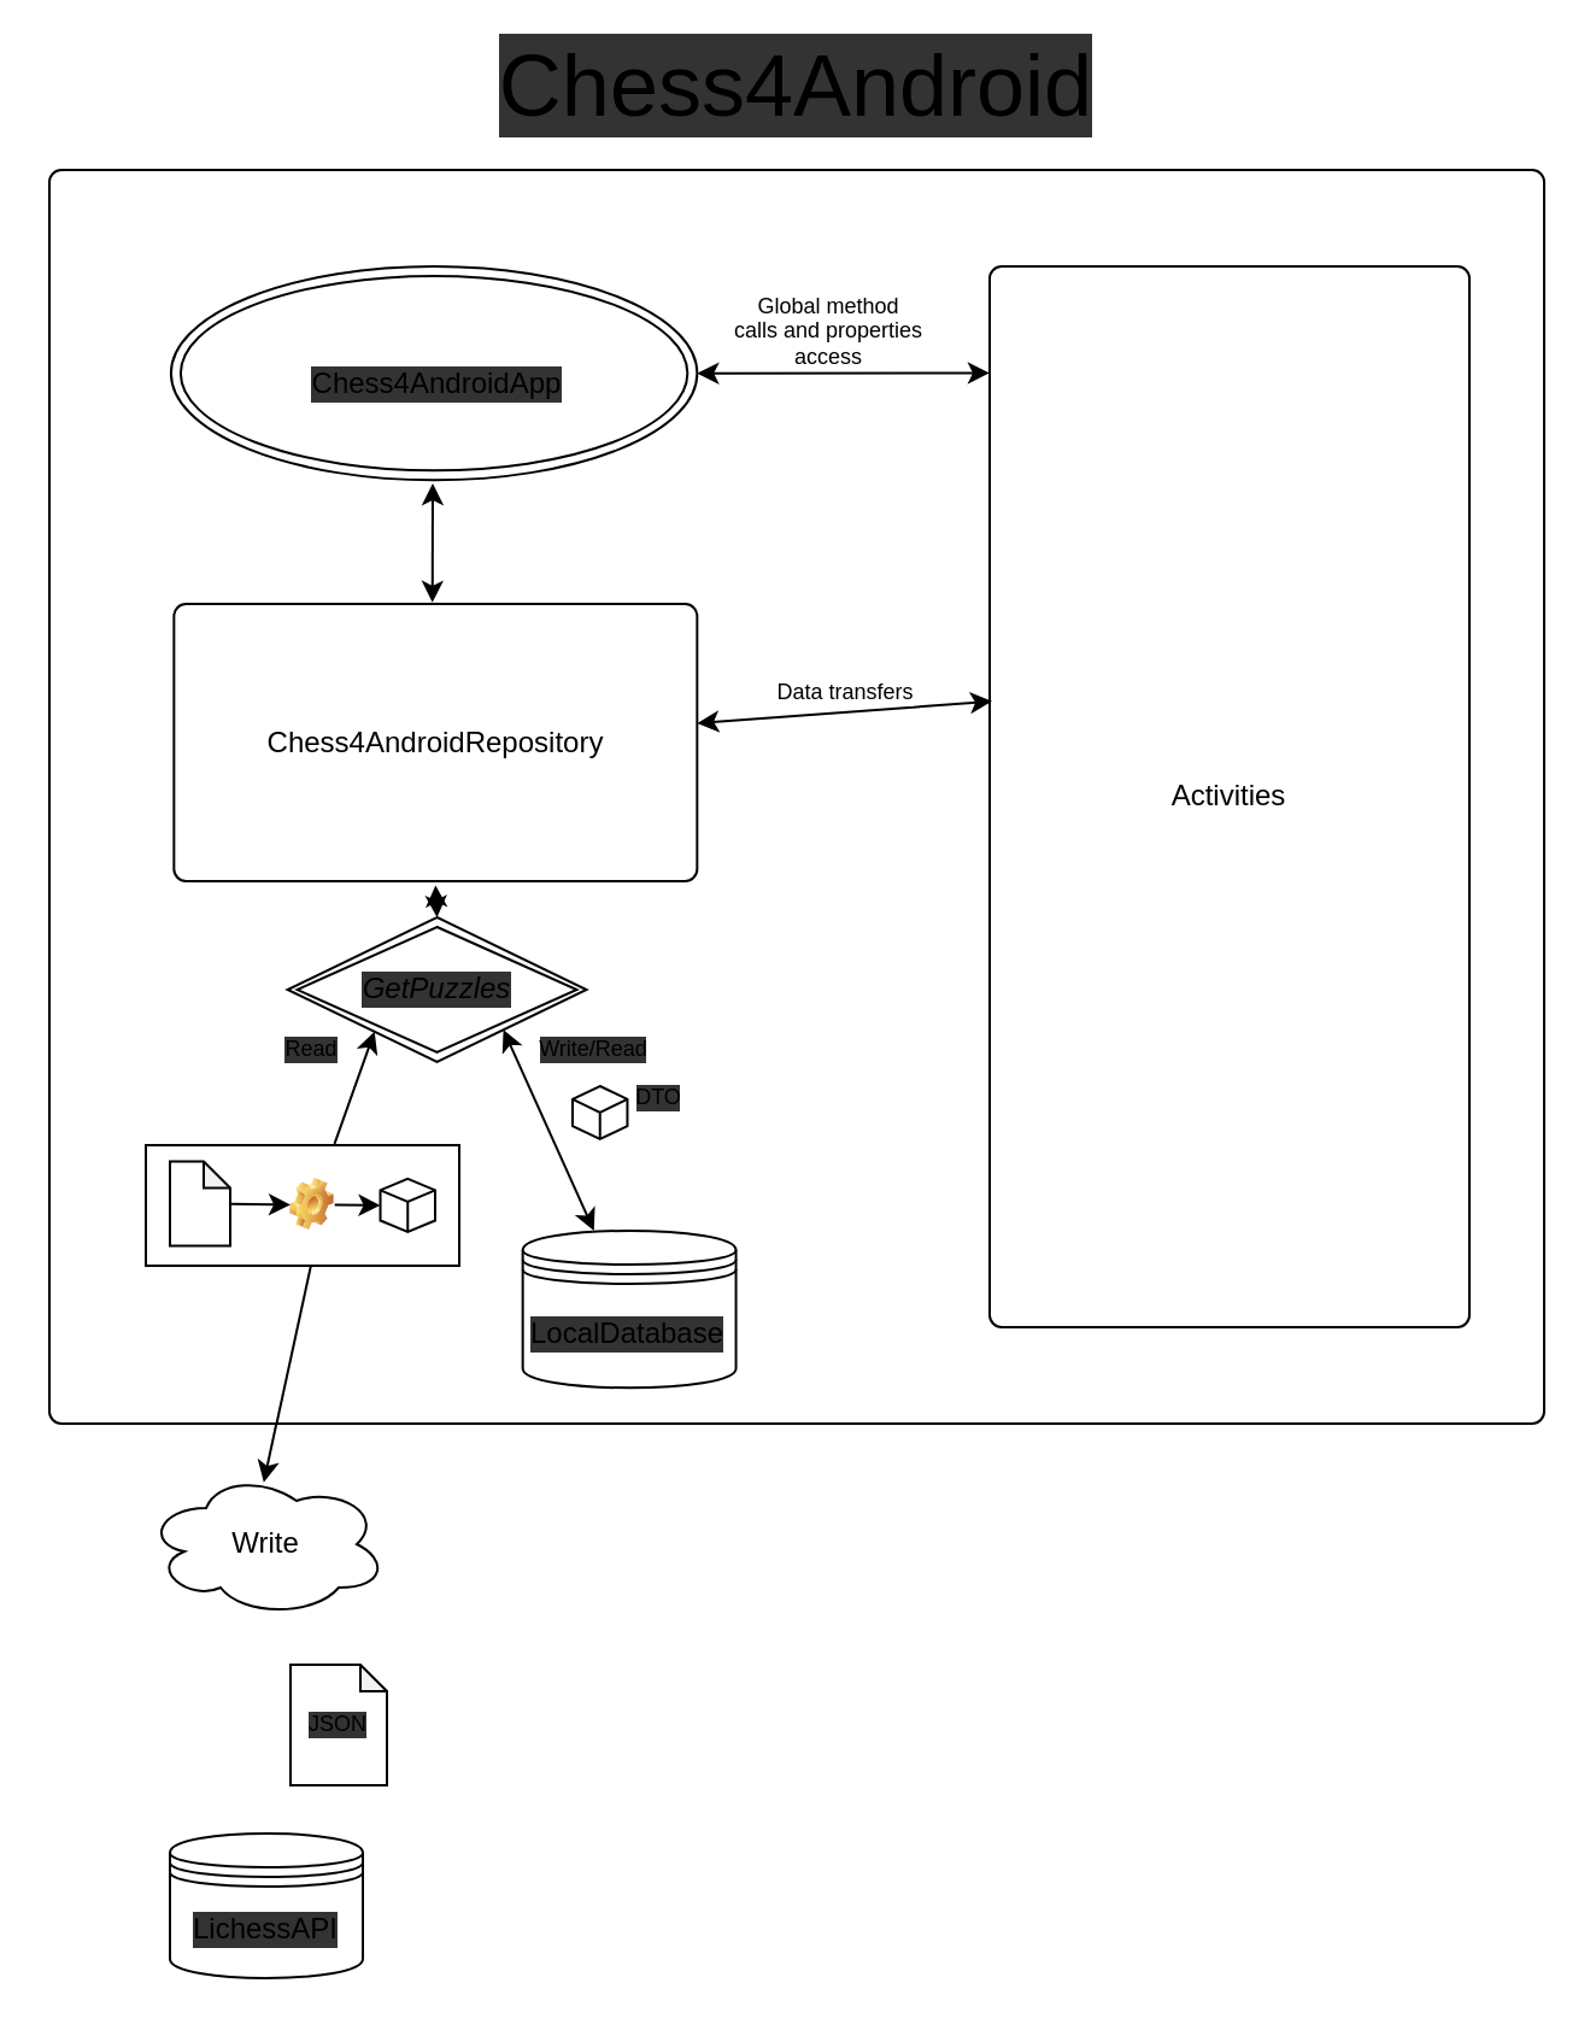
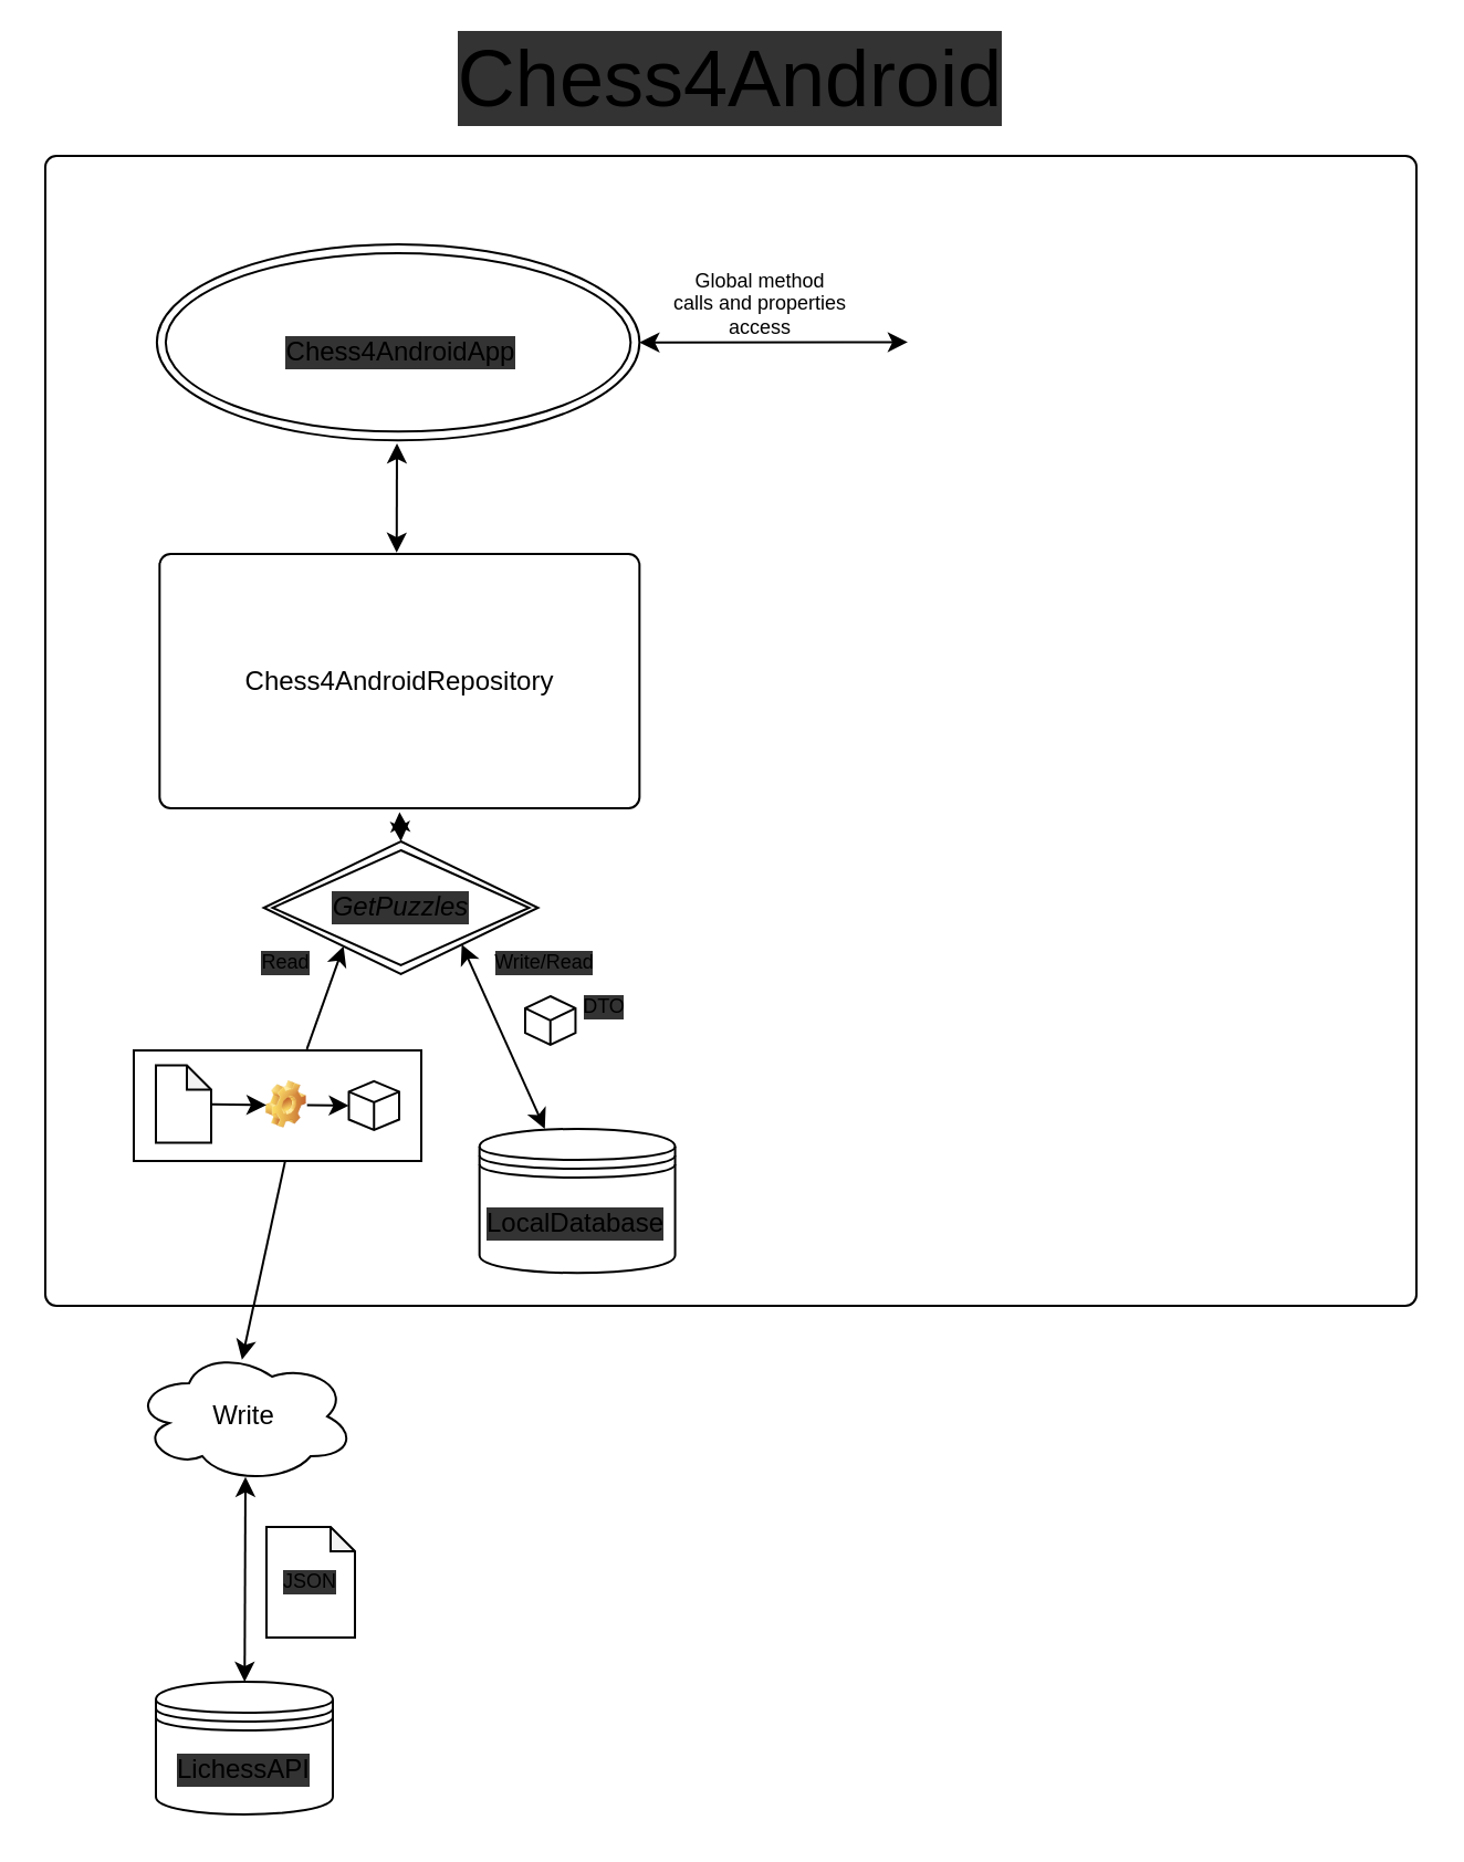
  <mxCell id="0" />
  <mxCell id="1" parent="0" />
  <mxCell id="2" style="edgeStyle=none;rounded=0;orthogonalLoop=1;jettySize=auto;html=1;exitX=0;exitY=1;exitDx=0;exitDy=0;entryX=0.489;entryY=0.072;entryDx=0;entryDy=0;entryPerimeter=0;fontSize=36;startArrow=classic;startFill=1;endArrow=classic;endFill=1;strokeWidth=1;" edge="1" parent="1" source="14" target="29"><mxGeometry relative="1" as="geometry" /></mxCell>
  <mxCell id="3" value="" style="rounded=1;absoluteArcSize=1;html=1;arcSize=10;" vertex="1" parent="1"><mxGeometry x="20" y="70" width="620" height="520" as="geometry" /></mxCell>
  <mxCell id="4" value="" style="html=1;shape=mxgraph.er.anchor;whiteSpace=wrap;" vertex="1" parent="3"><mxGeometry width="310.0" height="454.472" as="geometry" /></mxCell>
- <mxCell id="5" value="Activities" style="rounded=1;absoluteArcSize=1;html=1;arcSize=10;whiteSpace=wrap;points=[];strokeColor=inherit;fillColor=inherit;" vertex="1" parent="3"><mxGeometry x="390" y="40" width="199" height="440" as="geometry" /></mxCell>
- <mxCell id="6" value="Data transfers" style="edgeStyle=none;rounded=0;orthogonalLoop=1;jettySize=auto;html=1;entryX=0.005;entryY=0.41;entryDx=0;entryDy=0;entryPerimeter=0;fontSize=9;startArrow=classic;startFill=1;endArrow=classic;endFill=1;endSize=6;strokeWidth=1;labelPosition=center;verticalLabelPosition=top;align=center;verticalAlign=bottom;" edge="1" parent="3" source="7" target="5"><mxGeometry relative="1" as="geometry" /></mxCell>
  <mxCell id="7" value="Chess4AndroidRepository" style="rounded=1;absoluteArcSize=1;html=1;arcSize=10;whiteSpace=wrap;points=[];strokeColor=inherit;fillColor=inherit;" vertex="1" parent="3"><mxGeometry x="51.67" y="180" width="217" height="115" as="geometry" /></mxCell>
  <mxCell id="8" style="edgeStyle=none;rounded=0;orthogonalLoop=1;jettySize=auto;html=1;entryX=0.629;entryY=0.162;entryDx=0;entryDy=0;entryPerimeter=0;fontSize=9;startArrow=classic;startFill=1;endArrow=classic;endFill=1;endSize=6;strokeWidth=1;" edge="1" parent="3" source="10" target="3"><mxGeometry relative="1" as="geometry" /></mxCell>
  <mxCell id="9" value="Global method&lt;br&gt;calls and properties&lt;br&gt;access" style="edgeLabel;html=1;align=center;verticalAlign=bottom;resizable=0;points=[];fontSize=9;labelPosition=center;verticalLabelPosition=top;" vertex="1" connectable="0" parent="8"><mxGeometry x="-0.113" y="-1" relative="1" as="geometry"><mxPoint as="offset" /></mxGeometry></mxCell>
  <mxCell id="10" value="" style="ellipse;shape=doubleEllipse;whiteSpace=wrap;html=1;labelBackgroundColor=#FFFFFF;strokeWidth=1;" vertex="1" parent="3"><mxGeometry x="50.447" y="39.999" width="218.219" height="88.677" as="geometry" /></mxCell>
  <mxCell id="11" value="Chess4AndroidApp" style="text;html=1;strokeColor=none;fillColor=none;align=center;verticalAlign=middle;whiteSpace=wrap;rounded=0;labelBackgroundColor=#333333;" vertex="1" parent="3"><mxGeometry x="129.776" y="72.05" width="62.0" height="33.254" as="geometry" /></mxCell>
  <mxCell id="12" style="edgeStyle=none;rounded=0;orthogonalLoop=1;jettySize=auto;html=1;entryX=0.722;entryY=0.777;entryDx=0;entryDy=0;fontSize=36;startArrow=classic;startFill=1;endArrow=classic;endFill=1;strokeWidth=1;entryPerimeter=0;" edge="1" parent="3" source="13" target="14"><mxGeometry relative="1" as="geometry" /></mxCell>
  <mxCell id="13" value="LocalDatabase" style="shape=datastore;whiteSpace=wrap;html=1;labelBackgroundColor=#333333;strokeWidth=1;" vertex="1" parent="3"><mxGeometry x="196.333" y="440" width="88.443" height="65.13" as="geometry" /></mxCell>
  <mxCell id="14" value="&lt;i&gt;GetPuzzles&lt;/i&gt;" style="shape=rhombus;double=1;perimeter=rhombusPerimeter;whiteSpace=wrap;html=1;align=center;labelBackgroundColor=#333333;strokeWidth=1;" vertex="1" parent="3"><mxGeometry x="98.776" y="310" width="124.0" height="60" as="geometry" /></mxCell>
  <mxCell id="15" value="" style="endArrow=classic;html=1;rounded=0;strokeWidth=1;startArrow=classic;startFill=1;entryX=0.5;entryY=0;entryDx=0;entryDy=0;endFill=1;exitX=0.5;exitY=1.015;exitDx=0;exitDy=0;exitPerimeter=0;" edge="1" parent="3" source="7" target="14"><mxGeometry relative="1" as="geometry"><mxPoint x="206.667" y="330" as="sourcePoint" /><mxPoint x="372.0" y="330" as="targetPoint" /></mxGeometry></mxCell>
  <mxCell id="16" value="" style="html=1;whiteSpace=wrap;shape=isoCube2;backgroundOutline=1;isoAngle=15;labelBackgroundColor=#333333;fontSize=9;strokeWidth=1;" vertex="1" parent="3"><mxGeometry x="217.0" y="380" width="22.733" height="22" as="geometry" /></mxCell>
  <mxCell id="17" value="" style="verticalLabelPosition=bottom;verticalAlign=top;html=1;shape=mxgraph.basic.rect;fillColor2=none;strokeWidth=1;size=20;indent=5;labelBackgroundColor=#333333;fontSize=9;" vertex="1" parent="3"><mxGeometry x="40" y="404.47" width="130" height="50" as="geometry" /></mxCell>
  <mxCell id="18" value="" style="html=1;whiteSpace=wrap;shape=isoCube2;backgroundOutline=1;isoAngle=13.031;labelBackgroundColor=#333333;fontSize=9;strokeWidth=1;" vertex="1" parent="3"><mxGeometry x="137.263" y="418.47" width="22.733" height="22" as="geometry" /></mxCell>
  <mxCell id="19" value="" style="shape=image;html=1;verticalLabelPosition=bottom;verticalAlign=top;imageAspect=1;aspect=fixed;image=img/clipart/Gear_128x128.png;labelBackgroundColor=#333333;fontSize=9;strokeWidth=1;direction=east;" vertex="1" parent="3"><mxGeometry x="100.0" y="418.47" width="18.34" height="21.51" as="geometry" /></mxCell>
  <mxCell id="20" style="edgeStyle=none;rounded=0;orthogonalLoop=1;jettySize=auto;html=1;entryX=0;entryY=0.5;entryDx=0;entryDy=0;entryPerimeter=0;fontSize=9;startArrow=none;startFill=0;endArrow=classic;endFill=1;strokeWidth=1;" edge="1" parent="3" source="19" target="18"><mxGeometry relative="1" as="geometry" /></mxCell>
  <mxCell id="21" value="" style="shape=note;whiteSpace=wrap;html=1;backgroundOutline=1;darkOpacity=0.05;labelBackgroundColor=#333333;fontSize=36;strokeWidth=1;align=center;size=11;" vertex="1" parent="3"><mxGeometry x="50.003" y="411.23" width="25.0" height="35" as="geometry" /></mxCell>
  <mxCell id="22" style="edgeStyle=none;rounded=0;orthogonalLoop=1;jettySize=auto;html=1;entryX=0;entryY=0.5;entryDx=0;entryDy=0;fontSize=9;startArrow=none;startFill=0;endArrow=classic;endFill=1;strokeWidth=1;" edge="1" parent="3" source="21" target="19"><mxGeometry relative="1" as="geometry" /></mxCell>
  <mxCell id="23" value="" style="endArrow=none;html=1;rounded=0;fontSize=9;strokeWidth=1;exitX=0.152;exitY=1;exitDx=0;exitDy=0;exitPerimeter=0;entryX=0.526;entryY=1.007;entryDx=0;entryDy=0;entryPerimeter=0;" edge="1" parent="3" source="3" target="17"><mxGeometry width="50" height="50" relative="1" as="geometry"><mxPoint x="70" y="480" as="sourcePoint" /><mxPoint x="110" y="460" as="targetPoint" /></mxGeometry></mxCell>
  <mxCell id="24" value="" style="endArrow=classic;html=1;rounded=0;fontSize=9;strokeWidth=1;entryX=0.291;entryY=0.789;entryDx=0;entryDy=0;entryPerimeter=0;exitX=0.602;exitY=-0.011;exitDx=0;exitDy=0;exitPerimeter=0;" edge="1" parent="3" source="17" target="14"><mxGeometry width="50" height="50" relative="1" as="geometry"><mxPoint x="120" y="400" as="sourcePoint" /><mxPoint x="120" y="340" as="targetPoint" /></mxGeometry></mxCell>
  <mxCell id="25" value="DTO" style="text;html=1;strokeColor=none;fillColor=none;align=center;verticalAlign=middle;whiteSpace=wrap;rounded=0;labelBackgroundColor=#333333;fontSize=9;" vertex="1" parent="3"><mxGeometry x="222.78" y="370" width="60" height="30" as="geometry" /></mxCell>
  <mxCell id="26" value="" style="endArrow=classic;endFill=1;endSize=6;html=1;rounded=0;fontSize=9;strokeWidth=1;entryX=0.494;entryY=-0.005;entryDx=0;entryDy=0;entryPerimeter=0;startArrow=classic;startFill=1;" edge="1" parent="3" target="7"><mxGeometry width="160" relative="1" as="geometry"><mxPoint x="159" y="130" as="sourcePoint" /><mxPoint x="380" y="180" as="targetPoint" /></mxGeometry></mxCell>
  <mxCell id="27" value="Write/Read" style="text;html=1;strokeColor=none;fillColor=none;align=center;verticalAlign=middle;whiteSpace=wrap;rounded=0;labelBackgroundColor=#333333;fontSize=9;" vertex="1" parent="3"><mxGeometry x="196.33" y="350" width="60" height="30" as="geometry" /></mxCell>
  <mxCell id="28" value="Read" style="text;html=1;strokeColor=none;fillColor=none;align=center;verticalAlign=middle;whiteSpace=wrap;rounded=0;labelBackgroundColor=#333333;fontSize=9;" vertex="1" parent="3"><mxGeometry x="79.17" y="350" width="60" height="30" as="geometry" /></mxCell>
  <mxCell id="29" value="Write" style="ellipse;shape=cloud;whiteSpace=wrap;html=1;align=center;strokeWidth=1;" vertex="1" parent="1"><mxGeometry x="60" y="610" width="100" height="60" as="geometry" /></mxCell>
  <mxCell id="30" value="&lt;font style=&quot;font-size: 36px&quot;&gt;Chess4Android&lt;/font&gt;" style="text;html=1;strokeColor=none;fillColor=none;align=center;verticalAlign=middle;whiteSpace=wrap;rounded=0;labelBackgroundColor=#333333;" vertex="1" parent="1"><mxGeometry x="300" y="20" width="60" height="30" as="geometry" /></mxCell>
+ <mxCell id="31" style="edgeStyle=none;rounded=0;orthogonalLoop=1;jettySize=auto;html=1;entryX=0.505;entryY=0.956;entryDx=0;entryDy=0;entryPerimeter=0;fontSize=36;startArrow=classic;startFill=1;endArrow=classic;endFill=1;strokeWidth=1;" edge="1" parent="1" source="32" target="29"><mxGeometry relative="1" as="geometry" /></mxCell>
  <mxCell id="32" value="LichessAPI" style="shape=datastore;whiteSpace=wrap;html=1;labelBackgroundColor=#333333;strokeWidth=1;" vertex="1" parent="1"><mxGeometry x="70" y="760" width="80" height="60" as="geometry" /></mxCell>
  <mxCell id="33" value="" style="shape=note;whiteSpace=wrap;html=1;backgroundOutline=1;darkOpacity=0.05;labelBackgroundColor=#333333;fontSize=36;strokeWidth=1;align=center;size=11;" vertex="1" parent="1"><mxGeometry x="120" y="690" width="40" height="50" as="geometry" /></mxCell>
  <mxCell id="34" value="JSON" style="text;html=1;strokeColor=none;fillColor=none;align=center;verticalAlign=middle;whiteSpace=wrap;rounded=0;labelBackgroundColor=#333333;fontSize=9;" vertex="1" parent="1"><mxGeometry x="110" y="700" width="60" height="30" as="geometry" /></mxCell>
